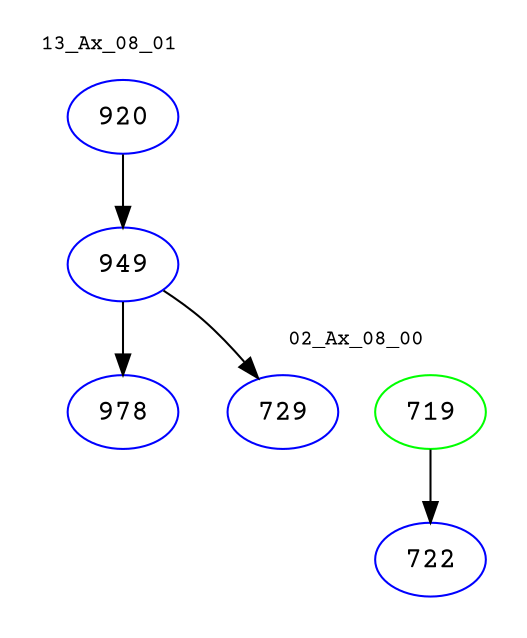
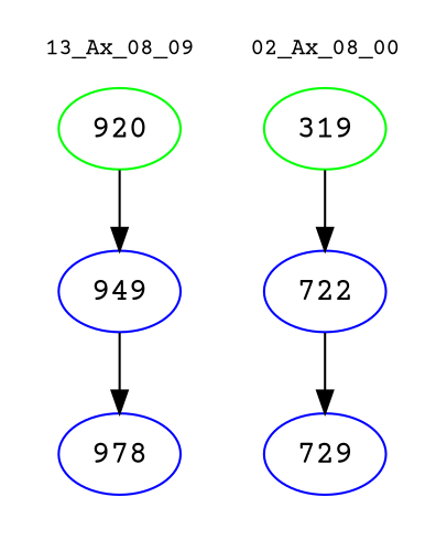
  digraph {
    fontname="Courier Prime"
    node [color=blue fontname="Courier Prime"]
    edge [color=black fontname="Courier Prime"]
    n1 [label=949]
-   n2 [label=920]
+   n2 [color=green label=920]
    n3 [label=978]
    n4 [label=722]
-   n5 [color=green label=719]
+   n5 [color=green label=319]
    n6 [label=729]
    subgraph cluster_1 {
      color=white
      fontsize=10
-     label="13_Ax_08_01"
+     label="13_Ax_08_09"
      n1
      n2
      n3
    }
    subgraph cluster_2 {
      color=white
      fontsize=10
      label="02_Ax_08_00"
      n4
      n5
      n6
    }
    n1 -> n3
    n2 -> n1
-   n1 -> n6
+   n4 -> n6
    n5 -> n4
  }
